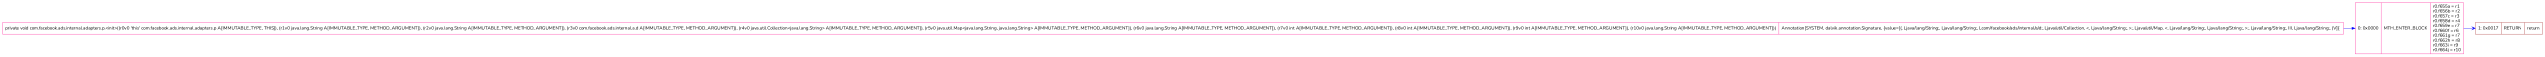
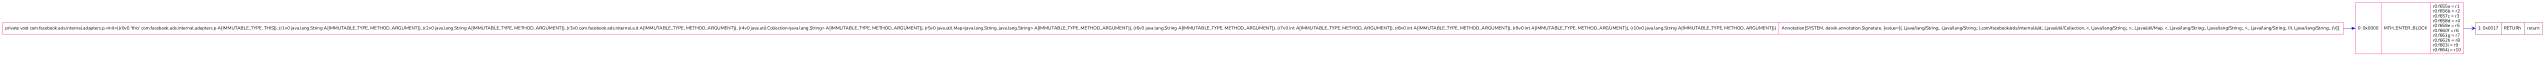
  digraph {
    rankdir=LR
    fontname=Nunito
    node [shape=record color=deeppink fontname=Nunito]
    edge [color=blue fontname=Nunito]
-   n1 [label="{0\:\ 0x0000|MTH_ENTER_BLOCK\l|r0.f655a = r1\lr0.f656b = r2\lr0.f657c = r3\lr0.f658d = r4\lr0.f659e = r7\lr0.f660f = r6\lr0.f661g = r7\lr0.f662h = r8\lr0.f663i = r9\lr0.f664j = r10\l}"]
+   n1 [label="{0\:\ 0x0000|MTH_ENTER_BLOCK\l|r0.f655a = r1\lr0.f656b = r2\lr0.f657c = r3\lr0.f658d = r4\lr0.f659e = r5\lr0.f660f = r6\lr0.f661g = r7\lr0.f662h = r8\lr0.f663i = r9\lr0.f664j = r10\l}"]
    n2 [label="{1\:\ 0x0017|RETURN\l|return\l}" color=brown]
    n3 [label="{private void com.facebook.ads.internal.adapters.p.\<init\>((r0v0 'this' com.facebook.ads.internal.adapters.p A[IMMUTABLE_TYPE, THIS]), (r1v0 java.lang.String A[IMMUTABLE_TYPE, METHOD_ARGUMENT]), (r2v0 java.lang.String A[IMMUTABLE_TYPE, METHOD_ARGUMENT]), (r3v0 com.facebook.ads.internal.a.d A[IMMUTABLE_TYPE, METHOD_ARGUMENT]), (r4v0 java.util.Collection\<java.lang.String\> A[IMMUTABLE_TYPE, METHOD_ARGUMENT]), (r5v0 java.util.Map\<java.lang.String, java.lang.String\> A[IMMUTABLE_TYPE, METHOD_ARGUMENT]), (r6v0 java.lang.String A[IMMUTABLE_TYPE, METHOD_ARGUMENT]), (r7v0 int A[IMMUTABLE_TYPE, METHOD_ARGUMENT]), (r8v0 int A[IMMUTABLE_TYPE, METHOD_ARGUMENT]), (r9v0 int A[IMMUTABLE_TYPE, METHOD_ARGUMENT]), (r10v0 java.lang.String A[IMMUTABLE_TYPE, METHOD_ARGUMENT]))  | Annotation[SYSTEM, dalvik.annotation.Signature, \{value=[(, Ljava\/lang\/String;, Ljava\/lang\/String;, Lcom\/facebook\/ads\/internal\/a\/d;, Ljava\/util\/Collection, \<, Ljava\/lang\/String;, \>;, Ljava\/util\/Map, \<, Ljava\/lang\/String;, Ljava\/lang\/String;, \>;, Ljava\/lang\/String;, III, Ljava\/lang\/String;, )V]\}]\l}"]
    n1 -> n2 [arrowhead=vee]
    n3 -> n1 [arrowhead=normal]
  }
